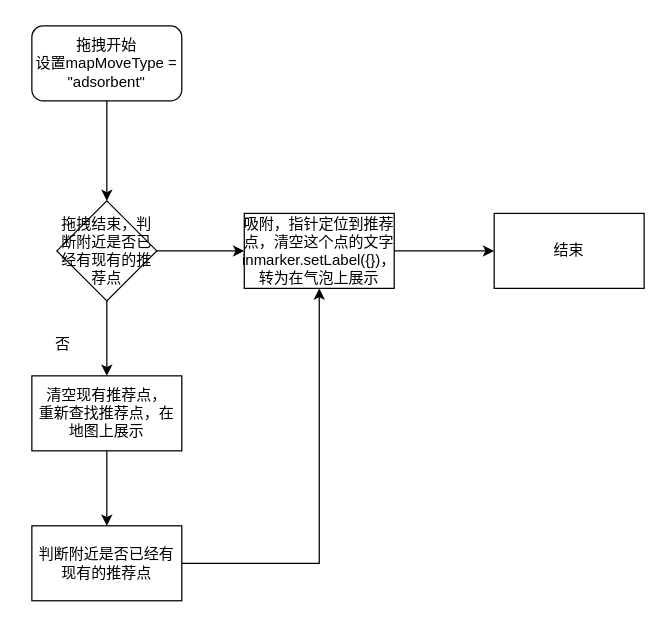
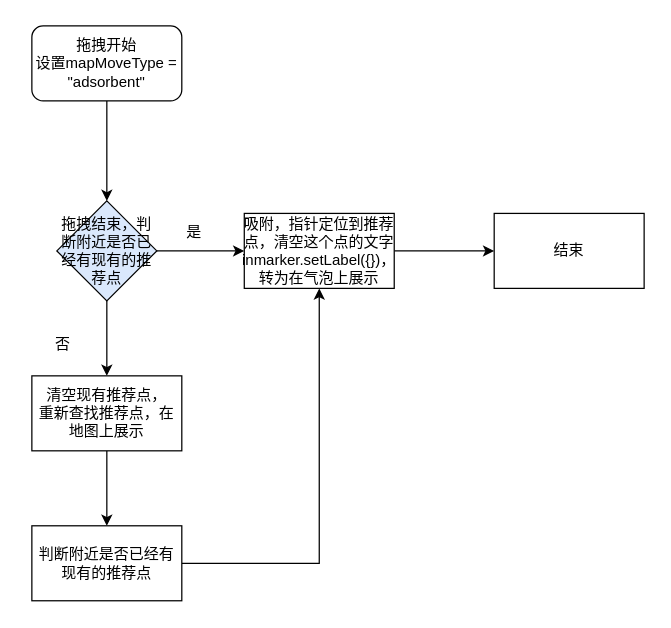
  <mxCell id="0" />
  <mxCell id="1" parent="0" />
  <mxCell id="2" value="" style="edgeStyle=orthogonalEdgeStyle;rounded=0;orthogonalLoop=1;jettySize=auto;html=1;" edge="1" parent="1" source="3"><mxGeometry relative="1" as="geometry"><mxPoint x="85" y="160" as="targetPoint" /></mxGeometry></mxCell>
  <mxCell id="3" value="拖拽开始&lt;br&gt;设置mapMoveType = &quot;adsorbent&quot;" style="rounded=1;whiteSpace=wrap;html=1;" vertex="1" parent="1"><mxGeometry x="25" y="20" width="120" height="60" as="geometry" /></mxCell>
  <mxCell id="4" value="" style="edgeStyle=orthogonalEdgeStyle;rounded=0;orthogonalLoop=1;jettySize=auto;html=1;" edge="1" parent="1" source="6" target="8"><mxGeometry relative="1" as="geometry" /></mxCell>
  <mxCell id="5" value="" style="edgeStyle=orthogonalEdgeStyle;rounded=0;orthogonalLoop=1;jettySize=auto;html=1;" edge="1" parent="1" source="6" target="12"><mxGeometry relative="1" as="geometry" /></mxCell>
- <mxCell id="6" value="拖拽结束，判断附近是否已经有现有的推荐点" style="rhombus;whiteSpace=wrap;html=1;" vertex="1" parent="1"><mxGeometry x="45" y="160" width="80" height="80" as="geometry" /></mxCell>
+ <mxCell id="6" value="拖拽结束，判断附近是否已经有现有的推荐点" style="rhombus;whiteSpace=wrap;html=1;fillColor=#dae8fc;" vertex="1" parent="1"><mxGeometry x="45" y="160" width="80" height="80" as="geometry" /></mxCell>
  <mxCell id="7" value="" style="edgeStyle=orthogonalEdgeStyle;rounded=0;orthogonalLoop=1;jettySize=auto;html=1;" edge="1" parent="1" source="8" target="14"><mxGeometry relative="1" as="geometry" /></mxCell>
  <mxCell id="8" value="吸附，指针定位到推荐点，清空这个点的文字inmarker.setLabel({})，转为在气泡上展示" style="whiteSpace=wrap;html=1;" vertex="1" parent="1"><mxGeometry x="195" y="170" width="120" height="60" as="geometry" /></mxCell>
+ <mxCell id="9" value="是" style="text;html=1;strokeColor=none;fillColor=none;align=center;verticalAlign=middle;whiteSpace=wrap;rounded=0;" vertex="1" parent="1"><mxGeometry x="125" y="170" width="60" height="30" as="geometry" /></mxCell>
  <mxCell id="10" style="edgeStyle=orthogonalEdgeStyle;rounded=0;orthogonalLoop=1;jettySize=auto;html=1;exitX=1;exitY=0.5;exitDx=0;exitDy=0;entryX=0.5;entryY=1;entryDx=0;entryDy=0;" edge="1" parent="1" source="15" target="8"><mxGeometry relative="1" as="geometry" /></mxCell>
  <mxCell id="11" value="" style="edgeStyle=orthogonalEdgeStyle;rounded=0;orthogonalLoop=1;jettySize=auto;html=1;" edge="1" parent="1" source="12" target="15"><mxGeometry relative="1" as="geometry" /></mxCell>
  <mxCell id="12" value="清空现有推荐点，&lt;br&gt;重新查找推荐点，在地图上展示" style="whiteSpace=wrap;html=1;" vertex="1" parent="1"><mxGeometry x="25" y="300" width="120" height="60" as="geometry" /></mxCell>
  <mxCell id="13" value="否" style="text;html=1;strokeColor=none;fillColor=none;align=center;verticalAlign=middle;whiteSpace=wrap;rounded=0;" vertex="1" parent="1"><mxGeometry x="20" y="260" width="60" height="30" as="geometry" /></mxCell>
  <mxCell id="14" value="结束" style="whiteSpace=wrap;html=1;rounded=0;" vertex="1" parent="1"><mxGeometry x="395" y="170" width="120" height="60" as="geometry" /></mxCell>
  <mxCell id="15" value="判断附近是否已经有现有的推荐点" style="whiteSpace=wrap;html=1;" vertex="1" parent="1"><mxGeometry x="25" y="420" width="120" height="60" as="geometry" /></mxCell>
